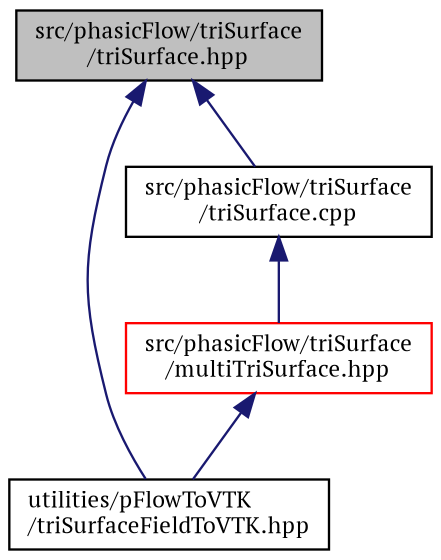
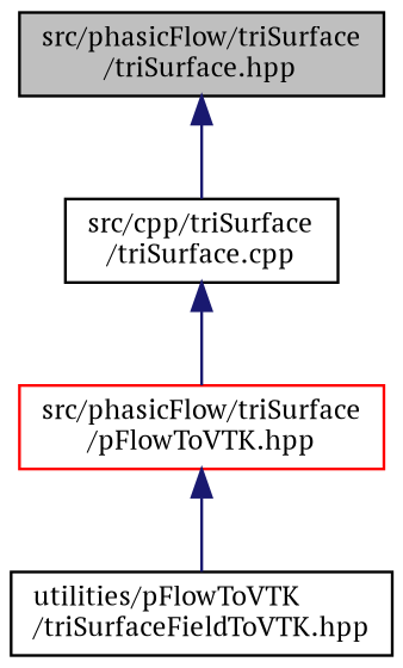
  digraph {
    fontname="PT Serif"
    node [color=black fillcolor=white fontname="PT Serif" fontsize=10 shape=record style=filled]
    edge [color=midnightblue dir=back fontname="PT Serif" fontsize=10 labelfontname=Helvetica labelfontsize=10 style=solid]
    n1 [fillcolor=grey75 fontcolor=black height=0.2 label="src/phasicFlow/triSurface\l/triSurface.hpp" width=0.4]
    n2 [height=0.2 label="utilities/pFlowToVTK\l/triSurfaceFieldToVTK.hpp" width=0.4]
-   n3 [height=0.2 label="src/phasicFlow/triSurface\l/triSurface.cpp" width=0.4]
-   n4 [color=red height=0.2 label="src/phasicFlow/triSurface\l/multiTriSurface.hpp" width=0.4]
-   n1 -> n2
+   n3 [height=0.2 label="src/cpp/triSurface\l/triSurface.cpp" width=0.4]
+   n4 [color=red height=0.2 label="src/phasicFlow/triSurface\l/pFlowToVTK.hpp" width=0.4]
    n1 -> n3
    n3 -> n4
    n4 -> n2
  }
